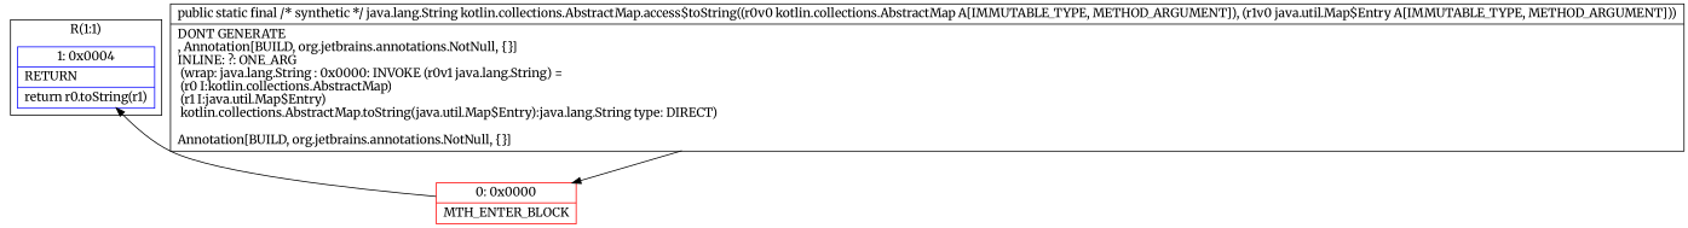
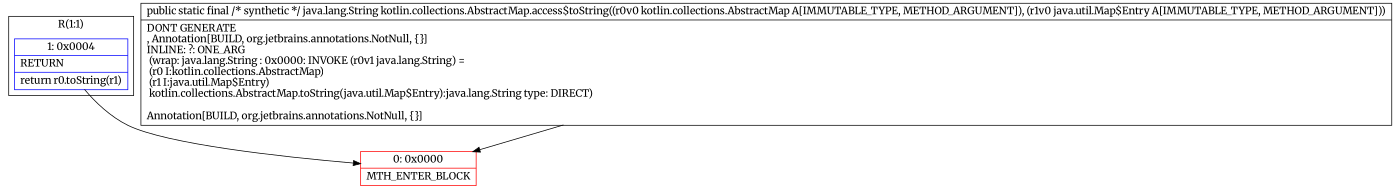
  digraph {
    fontname=Merriweather
    node [shape=record fontname=Merriweather]
    edge [fontname=Merriweather]
    n1 [color=blue label="{1\:\ 0x0004|RETURN\l|return r0.toString(r1)\l}"]
    n2 [color=red label="{0\:\ 0x0000|MTH_ENTER_BLOCK\l}"]
    n3 [label="{public static final \/* synthetic *\/ java.lang.String kotlin.collections.AbstractMap.access$toString((r0v0 kotlin.collections.AbstractMap A[IMMUTABLE_TYPE, METHOD_ARGUMENT]), (r1v0 java.util.Map$Entry A[IMMUTABLE_TYPE, METHOD_ARGUMENT]))  | DONT_GENERATE\l, Annotation[BUILD, org.jetbrains.annotations.NotNull, \{\}]\lINLINE: ?: ONE_ARG  \l  (wrap: java.lang.String : 0x0000: INVOKE  (r0v1 java.lang.String) = \l  (r0 I:kotlin.collections.AbstractMap)\l  (r1 I:java.util.Map$Entry)\l kotlin.collections.AbstractMap.toString(java.util.Map$Entry):java.lang.String type: DIRECT)\l\lAnnotation[BUILD, org.jetbrains.annotations.NotNull, \{\}]\l}"]
    subgraph cluster_1 {
      label="R(1:1)"
      n1
    }
-   n2 -> n1
+   n1 -> n2
    n3 -> n2
  }
